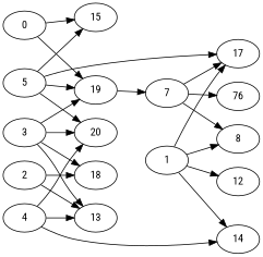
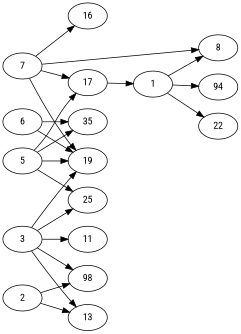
  digraph {
    fontname="Roboto Condensed"
    rankdir=LR
    node [alpha=0.02 fontname="Roboto Condensed"]
    edge [fontname="Roboto Condensed"]
    1 [alpha=0.04 expect_size=9099264]
    8 [expect_size=30905344]
-   12 [alpha=0.17 expect_size=6673408]
-   14 [expect_size=25112576]
+   12 [alpha=0.17 expect_size=6673408 label=22]
+   14 [expect_size=25112576 label=94]
    17 [alpha=0.06 expect_size=22971392]
    2 [alpha=0.07 expect_size=42264576]
    13 [alpha=0.01 expect_size=22771712]
-   18 [alpha=0.16 expect_size=36731904]
+   18 [alpha=0.16 expect_size=36731904 label=98]
    3 [alpha=0.01 expect_size=5449728]
+   11 [alpha=0.14 expect_size=45508608]
    19 [expect_size=41628672]
-   20 [alpha=0.01 expect_size=43874304]
-   4 [alpha=0.08 expect_size=17469440]
+   20 [alpha=0.01 expect_size=43874304 label=25]
    5 [alpha=0.09 expect_size=29505536]
-   15 [alpha=0.09 expect_size=44914688]
-   6 [expect_size=26954752 label=0]
+   15 [alpha=0.09 expect_size=44914688 label=35]
+   6 [expect_size=26954752]
    7 [alpha=0.06 expect_size=32096256]
-   16 [alpha=0.10 expect_size=18808832 label=76]
+   16 [alpha=0.10 expect_size=18808832]
    1 -> 8
    1 -> 12
    1 -> 14
-   1 -> 17
+   17 -> 1
    2 -> 13
    2 -> 18
    3 -> 13
    3 -> 18
+   3 -> 11
    3 -> 19
    3 -> 20
-   4 -> 14
-   4 -> 13
-   4 -> 20
    5 -> 17
    5 -> 19
    5 -> 20
    5 -> 15
    6 -> 19
    6 -> 15
    7 -> 8
    7 -> 17
-   19 -> 7
+   7 -> 19
    7 -> 16
  }
